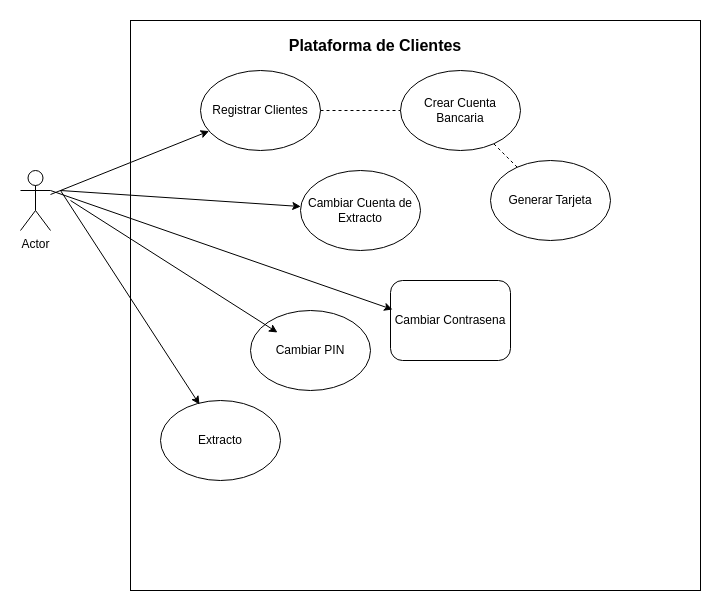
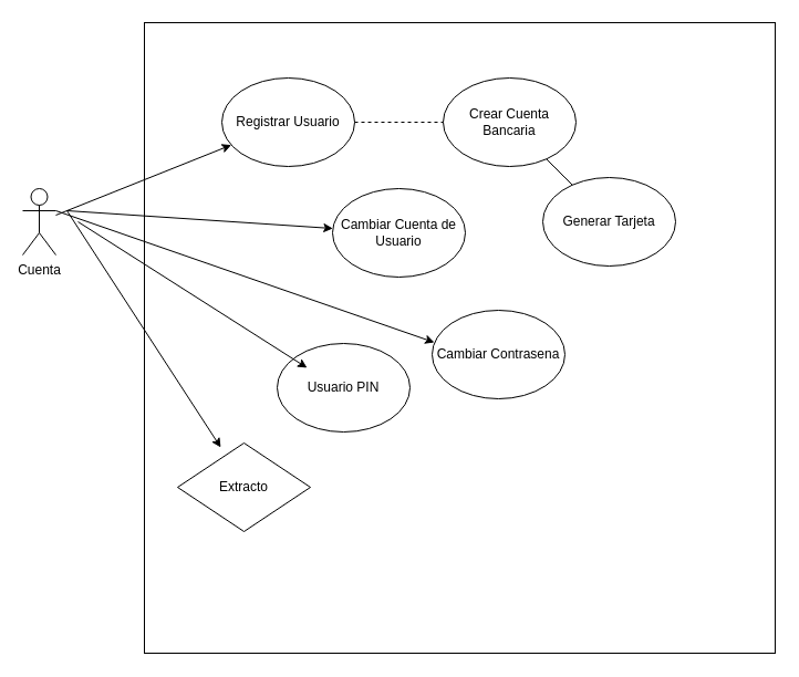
  <mxCell id="0" />
  <mxCell id="1" parent="0" />
  <mxCell id="2" value="" style="whiteSpace=wrap;html=1;aspect=fixed;" vertex="1" parent="1"><mxGeometry x="130" y="20" width="570" height="570" as="geometry" /></mxCell>
- <mxCell id="3" value="Actor" style="shape=umlActor;verticalLabelPosition=bottom;verticalAlign=top;html=1;outlineConnect=0;" vertex="1" parent="1"><mxGeometry x="20" y="170" width="30" height="60" as="geometry" /></mxCell>
- <mxCell id="4" value="Plataforma de Clientes" style="text;html=1;align=center;verticalAlign=middle;whiteSpace=wrap;rounded=0;fontStyle=1;fontSize=16;" vertex="1" parent="1"><mxGeometry x="230" y="30" width="290" height="30" as="geometry" /></mxCell>
- <mxCell id="5" value="Registrar Clientes" style="ellipse;whiteSpace=wrap;html=1;" vertex="1" parent="1"><mxGeometry x="200" y="70" width="120" height="80" as="geometry" /></mxCell>
- <mxCell id="6" value="Cambiar Cuenta de Extracto" style="ellipse;whiteSpace=wrap;html=1;" vertex="1" parent="1"><mxGeometry x="300" y="170" width="120" height="80" as="geometry" /></mxCell>
- <mxCell id="7" value="Cambiar Contrasena" style="whiteSpace=wrap;html=1;rounded=1;" vertex="1" parent="1"><mxGeometry x="390" y="280" width="120" height="80" as="geometry" /></mxCell>
+ <mxCell id="3" value="Cuenta" style="shape=umlActor;verticalLabelPosition=bottom;verticalAlign=top;html=1;outlineConnect=0;" vertex="1" parent="1"><mxGeometry x="20" y="170" width="30" height="60" as="geometry" /></mxCell>
+ <mxCell id="5" value="Registrar Usuario" style="ellipse;whiteSpace=wrap;html=1;" vertex="1" parent="1"><mxGeometry x="200" y="70" width="120" height="80" as="geometry" /></mxCell>
+ <mxCell id="6" value="Cambiar Cuenta de Usuario" style="ellipse;whiteSpace=wrap;html=1;" vertex="1" parent="1"><mxGeometry x="300" y="170" width="120" height="80" as="geometry" /></mxCell>
+ <mxCell id="7" value="Cambiar Contrasena" style="ellipse;whiteSpace=wrap;html=1;" vertex="1" parent="1"><mxGeometry x="390" y="280" width="120" height="80" as="geometry" /></mxCell>
  <mxCell id="8" value="Crear Cuenta Bancaria" style="ellipse;whiteSpace=wrap;html=1;" vertex="1" parent="1"><mxGeometry x="400" y="70" width="120" height="80" as="geometry" /></mxCell>
  <mxCell id="9" value="Generar Tarjeta" style="ellipse;whiteSpace=wrap;html=1;" vertex="1" parent="1"><mxGeometry x="490" y="160" width="120" height="80" as="geometry" /></mxCell>
  <mxCell id="10" value="" style="endArrow=none;dashed=1;html=1;rounded=0;exitX=1;exitY=0.5;exitDx=0;exitDy=0;" edge="1" parent="1" source="5" target="8"><mxGeometry width="50" height="50" relative="1" as="geometry"><mxPoint x="560" y="380" as="sourcePoint" /><mxPoint x="610" y="330" as="targetPoint" /></mxGeometry></mxCell>
- <mxCell id="11" value="" style="endArrow=none;dashed=1;html=1;rounded=0;" edge="1" parent="1" source="9" target="8"><mxGeometry width="50" height="50" relative="1" as="geometry"><mxPoint x="560" y="380" as="sourcePoint" /><mxPoint x="610" y="330" as="targetPoint" /></mxGeometry></mxCell>
+ <mxCell id="11" value="" style="endArrow=none;dashed=0;html=1;rounded=0;" edge="1" parent="1" source="9" target="8"><mxGeometry width="50" height="50" relative="1" as="geometry"><mxPoint x="560" y="380" as="sourcePoint" /><mxPoint x="610" y="330" as="targetPoint" /></mxGeometry></mxCell>
  <mxCell id="12" value="" style="endArrow=classic;html=1;rounded=0;" edge="1" parent="1" source="3" target="5"><mxGeometry width="50" height="50" relative="1" as="geometry"><mxPoint x="560" y="380" as="sourcePoint" /><mxPoint x="610" y="330" as="targetPoint" /></mxGeometry></mxCell>
  <mxCell id="13" value="" style="endArrow=classic;html=1;rounded=0;" edge="1" parent="1" target="6"><mxGeometry width="50" height="50" relative="1" as="geometry"><mxPoint x="60" y="190" as="sourcePoint" /><mxPoint x="219" y="141" as="targetPoint" /></mxGeometry></mxCell>
  <mxCell id="14" value="" style="endArrow=classic;html=1;rounded=0;entryX=0.017;entryY=0.363;entryDx=0;entryDy=0;entryPerimeter=0;" edge="1" parent="1" target="7"><mxGeometry width="50" height="50" relative="1" as="geometry"><mxPoint x="50" y="190" as="sourcePoint" /><mxPoint x="229" y="151" as="targetPoint" /></mxGeometry></mxCell>
- <mxCell id="15" value="Cambiar PIN" style="ellipse;whiteSpace=wrap;html=1;" vertex="1" parent="1"><mxGeometry x="250" y="310" width="120" height="80" as="geometry" /></mxCell>
- <mxCell id="16" value="Extracto" style="ellipse;whiteSpace=wrap;html=1;" vertex="1" parent="1"><mxGeometry x="160" y="400" width="120" height="80" as="geometry" /></mxCell>
+ <mxCell id="15" value="Usuario PIN" style="ellipse;whiteSpace=wrap;html=1;" vertex="1" parent="1"><mxGeometry x="250" y="310" width="120" height="80" as="geometry" /></mxCell>
+ <mxCell id="16" value="Extracto" style="rhombus;whiteSpace=wrap;html=1;" vertex="1" parent="1"><mxGeometry x="160" y="400" width="120" height="80" as="geometry" /></mxCell>
  <mxCell id="17" value="" style="endArrow=classic;html=1;rounded=0;entryX=0.325;entryY=0.05;entryDx=0;entryDy=0;entryPerimeter=0;" edge="1" parent="1" target="16"><mxGeometry width="50" height="50" relative="1" as="geometry"><mxPoint x="60" y="190" as="sourcePoint" /><mxPoint x="610" y="330" as="targetPoint" /></mxGeometry></mxCell>
  <mxCell id="18" value="" style="endArrow=classic;html=1;rounded=0;" edge="1" parent="1"><mxGeometry width="50" height="50" relative="1" as="geometry"><mxPoint x="70" y="200" as="sourcePoint" /><mxPoint x="277" y="332" as="targetPoint" /></mxGeometry></mxCell>
